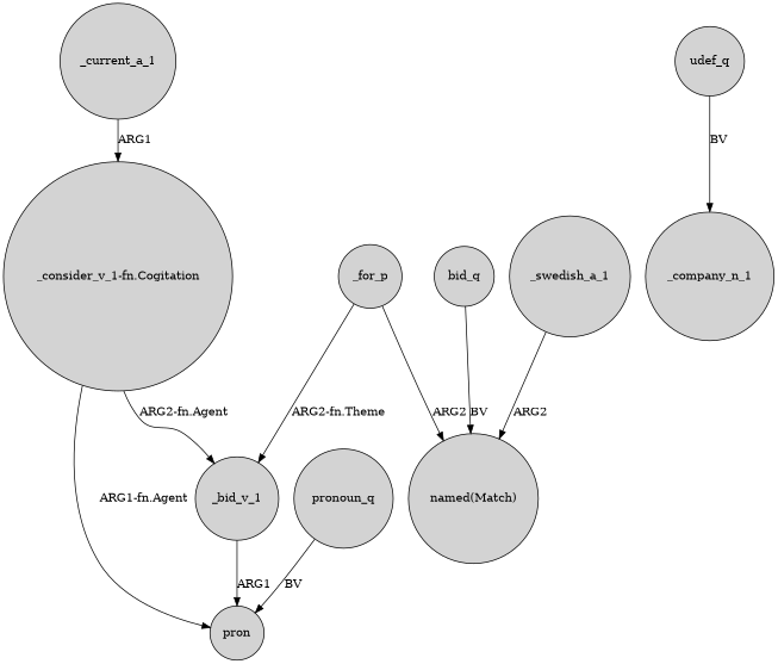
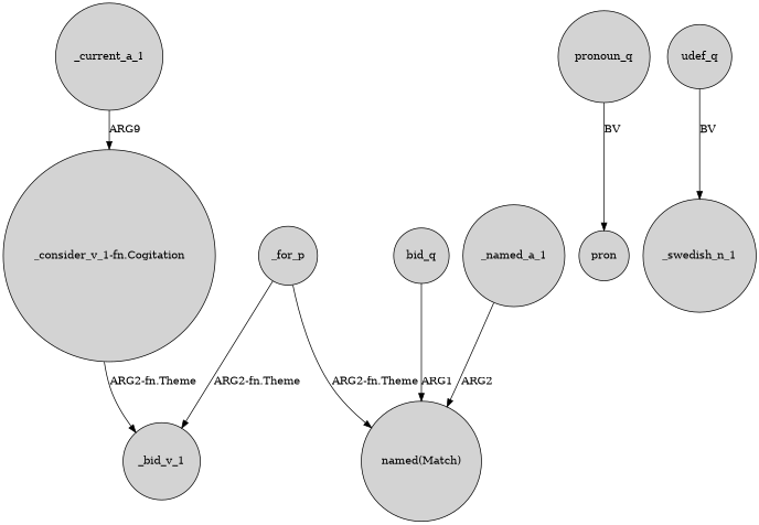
  digraph {
    node [shape=circle style=filled]
    _bid_v_1
    pron
    n3 [label=bid_q]
    "named(Match)"
    "_consider_v_1-fn.Cogitation"
    _for_p
    _current_a_1
    udef_q
-   _company_n_1
-   _swedish_a_1
+   _company_n_1 [label=_swedish_n_1]
+   _swedish_a_1 [label=_named_a_1]
    pronoun_q
-   _bid_v_1 -> pron [label=ARG1]
-   n3 -> "named(Match)" [label=BV]
-   "_consider_v_1-fn.Cogitation" -> _bid_v_1 [label="ARG2-fn.Agent"]
-   "_consider_v_1-fn.Cogitation" -> pron [label="ARG1-fn.Agent"]
+   n3 -> "named(Match)" [label=ARG1]
+   "_consider_v_1-fn.Cogitation" -> _bid_v_1 [label="ARG2-fn.Theme"]
    _for_p -> _bid_v_1 [label="ARG2-fn.Theme"]
-   _for_p -> "named(Match)" [label=ARG2]
-   _current_a_1 -> "_consider_v_1-fn.Cogitation" [label=ARG1]
+   _for_p -> "named(Match)" [label="ARG2-fn.Theme"]
+   _current_a_1 -> "_consider_v_1-fn.Cogitation" [label=ARG9]
    udef_q -> _company_n_1 [label=BV]
    _swedish_a_1 -> "named(Match)" [label=ARG2]
    pronoun_q -> pron [label=BV]
  }
